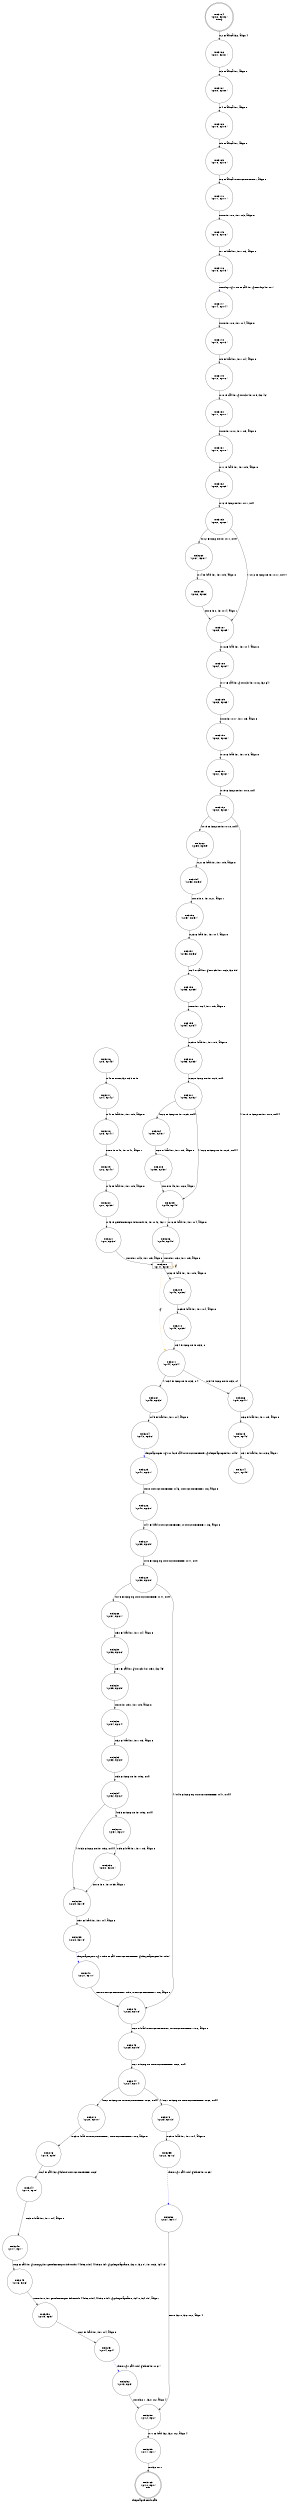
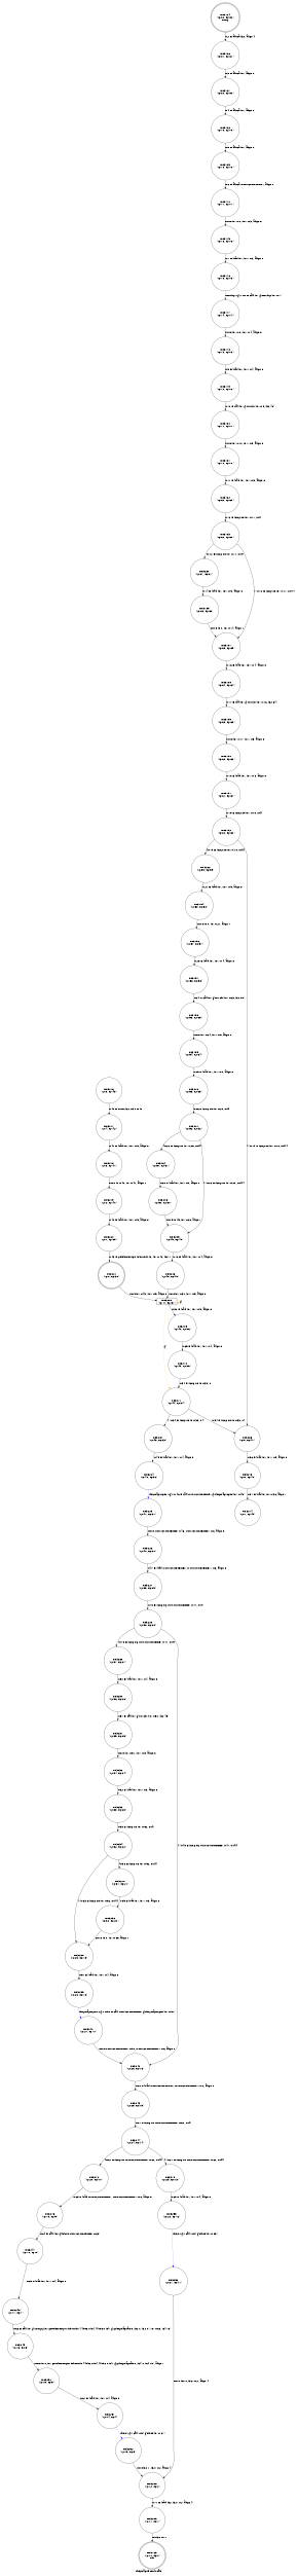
  digraph {
    label=xkeymap_from_locale
    node [shape=circle]
    n1 [label="N83163\n(rp:10, ep:0)\nexit" shape=doublecircle]
    n2 [label="N83164\n(rp:82, ep:82)\nentry" shape=doublecircle]
    n3 [label="N83166\n(rp:81, ep:81)"]
    n4 [label="N83167\n(rp:80, ep:80)"]
    n5 [label="N83168\n(rp:79, ep:79)"]
    n6 [label="N83169\n(rp:78, ep:78)"]
    n7 [label="N83170\n(rp:77, ep:77)"]
    n8 [label="N83175\n(rp:76, ep:76)"]
    n9 [label="N83176\n(rp:75, ep:75)"]
    n10 [label="N83177\n(rp:74, ep:74)"]
    n11 [label="N83178\n(rp:73, ep:73)"]
    n12 [label="N83179\n(rp:72, ep:72)"]
    n13 [label="N83180\n(rp:71, ep:71)"]
    n14 [label="N83181\n(rp:70, ep:70)"]
    n15 [label="N83182\n(rp:69, ep:69)"]
    n16 [label="N83183\n(rp:68, ep:68)"]
    n17 [label="N83260\n(rp:67, ep:67)"]
    n18 [label="N83187\n(rp:65, ep:65)"]
    n19 [label="N83185\n(rp:66, ep:66)"]
    n20 [label="N83188\n(rp:64, ep:64)"]
    n21 [label="N83189\n(rp:63, ep:63)"]
    n22 [label="N83190\n(rp:62, ep:62)"]
    n23 [label="N83191\n(rp:61, ep:61)"]
    n24 [label="N83192\n(rp:60, ep:60)"]
    n25 [label="N83262\n(rp:59, ep:59)"]
    n26 [label="N83266\n(rp:9, ep:47)"]
    n27 [label="N83194\n(rp:58, ep:58)"]
    n28 [label="N83196\n(rp:57, ep:57)"]
    n29 [label="N83197\n(rp:56, ep:56)"]
    n30 [label="N83198\n(rp:55, ep:55)"]
    n31 [label="N83199\n(rp:54, ep:54)"]
    n32 [label="N83200\n(rp:53, ep:53)"]
    n33 [label="N83201\n(rp:52, ep:52)"]
    n34 [label="N83264\n(rp:51, ep:51)"]
    n35 [label="N83205\n(rp:49, ep:49)"]
    n36 [label="N83203\n(rp:50, ep:50)"]
    n37 [label="N83206\n(rp:48, ep:48)"]
    n38 [label="N83208\n(rp:47, ep:37)" shape=box]
    n39 [label="N83209\n(rp:46, ep:36)"]
    n40 [label="N83211\n(rp:44, ep:34)"]
    n41 [label="N83210\n(rp:45, ep:35)"]
    n42 [label="N83267\n(rp:43, ep:33)"]
    n43 [label="N83213\n(rp:8, ep:46)"]
    n44 [label="N83224\n(rp:42, ep:32)"]
    n45 [label="N83214\n(rp:7, ep:45)"]
    n46 [label="N83225\n(rp:41, ep:31)"]
    n47 [label="N83216\n(rp:5, ep:43)"]
    n48 [label="N83217\n(rp:4, ep:42)"]
    n49 [label="N83218\n(rp:3, ep:41)"]
    n50 [label="N83219\n(rp:2, ep:40)"]
    n51 [label="N83220\n(rp:1, ep:39)"]
-   n52 [label="N83221\n(rp:0, ep:38)"]
+   n52 [label="N83221\n(rp:0, ep:38)" shape=doublecircle]
    n53 [label="N83226\n(rp:40, ep:30)"]
    n54 [label="N83227\n(rp:39, ep:29)"]
    n55 [label="N83228\n(rp:38, ep:28)"]
    n56 [label="N83268\n(rp:37, ep:27)"]
    n57 [label="N83242\n(rp:26, ep:16)"]
    n58 [label="N83230\n(rp:36, ep:26)"]
    n59 [label="N83243\n(rp:25, ep:15)"]
    n60 [label="N83231\n(rp:35, ep:25)"]
    n61 [label="N83244\n(rp:24, ep:14)"]
    n62 [label="N83232\n(rp:34, ep:24)"]
    n63 [label="N83233\n(rp:33, ep:23)"]
    n64 [label="N83234\n(rp:32, ep:22)"]
    n65 [label="N83270\n(rp:31, ep:21)"]
    n66 [label="N83238\n(rp:29, ep:19)"]
    n67 [label="N83236\n(rp:30, ep:20)"]
    n68 [label="N83239\n(rp:28, ep:18)"]
    n69 [label="N83240\n(rp:27, ep:17)"]
    n70 [label="N83272\n(rp:20, ep:10)"]
    n71 [label="N83273\n(rp:23, ep:13)"]
    n72 [label="N83246\n(rp:19, ep:9)"]
    n73 [label="N83255\n(rp:22, ep:12)"]
    n74 [label="N83247\n(rp:18, ep:8)"]
    n75 [label="N83256\n(rp:21, ep:11)"]
    n76 [label="N83248\n(rp:17, ep:7)"]
    n77 [label="N83249\n(rp:16, ep:6)"]
    n78 [label="N83250\n(rp:15, ep:5)"]
    n79 [label="N83251\n(rp:14, ep:4)"]
    n80 [label="N83252\n(rp:13, ep:3)"]
    n81 [label="N83258\n(rp:12, ep:2)"]
    n82 [label="N83259\n(rp:11, ep:1)"]
    n2 -> n3 [label="%2 = alloca i32, align 4"]
    n3 -> n4 [label="%3 = alloca i8*, align 8"]
    n4 -> n5 [label="%4 = alloca i8*, align 8"]
    n5 -> n6 [label="%5 = alloca i8*, align 8"]
    n6 -> n7 [label="%6 = alloca %struct._IO_FILE*, align 8"]
    n7 -> n8 [label="store i8* %0, i8** %3, align 8"]
    n8 -> n9 [label="%7 = load i8*, i8** %3, align 8"]
    n9 -> n10 [color=blue label="xstrdup --@-- %8 = call i8* @xstrdup(i8* %7)" style=dashed]
    n10 -> n11 [label="store i8* %8, i8** %4, align 8"]
    n11 -> n12 [label="%9 = load i8*, i8** %4, align 8"]
    n12 -> n13 [label="%10 = call i8* @strrchr(i8* %9, i32 46)"]
    n13 -> n14 [label="store i8* %10, i8** %5, align 8"]
    n14 -> n15 [label="%11 = load i8*, i8** %5, align 8"]
    n15 -> n16 [label="%12 = icmp ne i8* %11, null"]
    n16 -> n17 [label="[%12 = icmp ne i8* %11, null]"]
    n16 -> n18 [label="[!(%12 = icmp ne i8* %11, null)]"]
    n17 -> n19 [label="%14 = load i8*, i8** %5, align 8"]
    n18 -> n20 [label="%16 = load i8*, i8** %4, align 8"]
    n19 -> n18 [label="store i8 0, i8* %14, align 1"]
    n20 -> n21 [label="%17 = call i8* @strrchr(i8* %16, i32 64)"]
    n21 -> n22 [label="store i8* %17, i8** %5, align 8"]
    n22 -> n23 [label="%18 = load i8*, i8** %5, align 8"]
    n23 -> n24 [label="%19 = icmp ne i8* %18, null"]
    n24 -> n25 [label="[%19 = icmp ne i8* %18, null]"]
    n24 -> n26 [label="[!(%19 = icmp ne i8* %18, null)]"]
    n25 -> n27 [label="%21 = load i8*, i8** %5, align 8"]
    n26 -> n43 [label="%36 = load i8*, i8** %5, align 8"]
    n27 -> n28 [label="store i8 0, i8* %21, align 1"]
    n28 -> n29 [label="%23 = load i8*, i8** %4, align 8"]
    n29 -> n30 [label="%24 = call i8* @strrchr(i8* %23, i32 95)"]
    n30 -> n31 [label="store i8* %24, i8** %5, align 8"]
    n31 -> n32 [label="%25 = load i8*, i8** %5, align 8"]
    n32 -> n33 [label="%26 = icmp ne i8* %25, null"]
    n33 -> n34 [label="[%26 = icmp ne i8* %25, null]"]
    n33 -> n35 [label="[!(%26 = icmp ne i8* %25, null)]"]
    n34 -> n36 [label="%28 = load i8*, i8** %5, align 8"]
    n35 -> n37 [label="%16 = load i8*, i8** %4, align 8"]
    n36 -> n35 [label="store i8 45, i8* %28, align 1"]
    n37 -> n38 [label="store i8* %30, i8** %5, align 8"]
    n38 -> n38 [color=orange label="@" style=dashed]
    n38 -> n39 [label="%32 = load i8*, i8** %5, align 8"]
    n38 -> n40 [color=orange label="@" style=dashed]
    n39 -> n41 [label="%65 = load i8*, i8** %4, align 8"]
    n40 -> n26 [label="[%34 = icmp ne i8 %33, 0]"]
    n40 -> n42 [label="[!(%34 = icmp ne i8 %33, 0)]"]
    n41 -> n40 [label="%34 = icmp ne i8 %33, 0"]
    n42 -> n44 [label="%45 = load i8*, i8** %4, align 8"]
    n43 -> n45 [label="%37 = load i8, i8* %36, align 1"]
    n44 -> n46 [color=blue label="xkeymap_open --@-- %46 = call %struct._IO_FILE* @xkeymap_open(i8* %45)" style=dashed]
    n46 -> n53 [label="store %struct._IO_FILE* %46, %struct._IO_FILE** %6, align 8"]
    n47 -> n48 [label="%40 = trunc i32 %39 to i8"]
    n48 -> n49 [label="%41 = load i8*, i8** %5, align 8"]
    n49 -> n50 [label="store i8 %40, i8* %41, align 1"]
    n50 -> n51 [label="%42 = load i8*, i8** %5, align 8"]
    n51 -> n52 [label="%43 = getelementptr inbounds i8, i8* %42, i32 1"]
    n52 -> n38 [label="store i8* %43, i8** %5, align 8"]
    n53 -> n54 [label="%47 = load %struct._IO_FILE*, %struct._IO_FILE** %6, align 8"]
    n54 -> n55 [label="%48 = icmp eq %struct._IO_FILE* %47, null"]
    n55 -> n56 [label="[%48 = icmp eq %struct._IO_FILE* %47, null]"]
    n55 -> n57 [label="[!(%48 = icmp eq %struct._IO_FILE* %47, null)]"]
    n56 -> n58 [label="%50 = load i8*, i8** %4, align 8"]
    n57 -> n59 [label="%60 = load %struct._IO_FILE*, %struct._IO_FILE** %6, align 8"]
    n58 -> n60 [label="%51 = call i8* @strrchr(i8* %50, i32 45)"]
    n59 -> n61 [label="%61 = icmp ne %struct._IO_FILE* %60, null"]
    n60 -> n62 [label="store i8* %51, i8** %5, align 8"]
    n61 -> n70 [label="[%61 = icmp ne %struct._IO_FILE* %60, null]"]
    n61 -> n71 [label="[!(%61 = icmp ne %struct._IO_FILE* %60, null)]"]
    n62 -> n63 [label="%52 = load i8*, i8** %5, align 8"]
    n63 -> n64 [label="%53 = icmp ne i8* %52, null"]
    n64 -> n65 [label="[%53 = icmp ne i8* %52, null]"]
    n64 -> n66 [label="[!(%53 = icmp ne i8* %52, null)]"]
    n65 -> n67 [label="%55 = load i8*, i8** %5, align 8"]
    n66 -> n68 [label="%57 = load i8*, i8** %4, align 8"]
    n67 -> n66 [label="store i8 0, i8* %55, align 1"]
    n68 -> n69 [color=blue label="xkeymap_open --@-- %58 = call %struct._IO_FILE* @xkeymap_open(i8* %57)" style=dashed]
    n69 -> n57 [label="store %struct._IO_FILE* %58, %struct._IO_FILE** %6, align 8"]
    n70 -> n72 [label="%63 = load %struct._IO_FILE*, %struct._IO_FILE** %6, align 8"]
    n71 -> n73 [label="%69 = load i8*, i8** %4, align 8"]
    n72 -> n74 [label="%64 = call i32 @fclose(%struct._IO_FILE* %63)"]
    n73 -> n75 [color=blue label="xfree --@-- call void @xfree(i8* %69)" style=dashed]
    n74 -> n76 [label="%65 = load i8*, i8** %4, align 8"]
    n75 -> n81 [label="store i32 0, i32* %2, align 4"]
    n76 -> n77 [label="%66 = call i8* @strncpy(i8* getelementptr inbounds ([4096 x i8], [4096 x i8]* @g_keymapname, i32 0, i32 0), i8* %65, i64 15)"]
    n77 -> n78 [label="store i8 0, i8* getelementptr inbounds ([4096 x i8], [4096 x i8]* @g_keymapname, i64 0, i64 15), align 1"]
    n78 -> n79 [label="%67 = load i8*, i8** %4, align 8"]
    n79 -> n80 [color=blue label="xfree --@-- call void @xfree(i8* %67)" style=dashed]
    n80 -> n81 [label="store i32 1, i32* %2, align 4"]
    n81 -> n82 [label="%71 = load i32, i32* %2, align 4"]
    n82 -> n1 [label="ret i32 %71"]
  }
